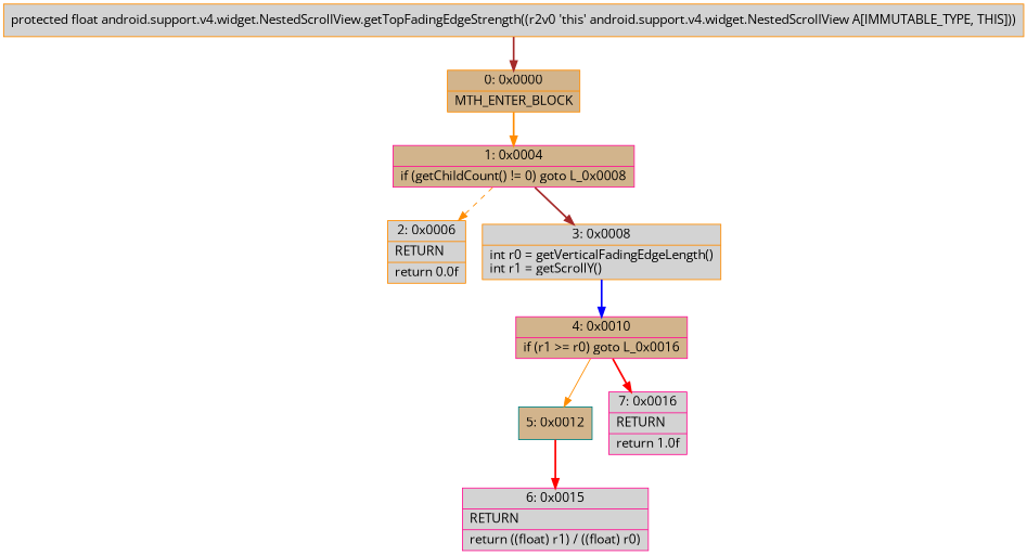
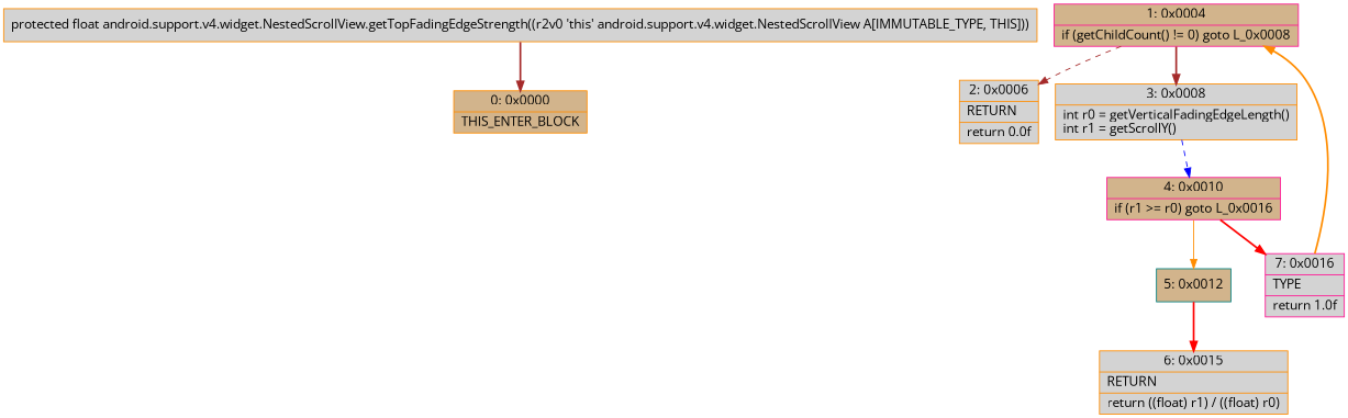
  digraph {
    fontname="Open Sans"
    node [color=darkorange fillcolor=lightgrey fontname="Open Sans" shape=record style=filled]
    edge [color=darkorange fontname="Open Sans" style=bold]
-   n1 [fillcolor=tan label="{0\:\ 0x0000|MTH_ENTER_BLOCK\l}"]
+   n1 [fillcolor=tan label="{0\:\ 0x0000|THIS_ENTER_BLOCK\l}"]
    n2 [color=deeppink fillcolor=tan label="{1\:\ 0x0004|if (getChildCount() != 0) goto L_0x0008\l}"]
    n3 [label="{2\:\ 0x0006|RETURN\l|return 0.0f\l}"]
    n4 [label="{3\:\ 0x0008|int r0 = getVerticalFadingEdgeLength()\lint r1 = getScrollY()\l}"]
    n5 [color=deeppink fillcolor=tan label="{4\:\ 0x0010|if (r1 \>= r0) goto L_0x0016\l}"]
    n6 [color=teal fillcolor=tan label="{5\:\ 0x0012}"]
-   n7 [color=deeppink label="{7\:\ 0x0016|RETURN\l|return 1.0f\l}"]
-   n8 [color=deeppink label="{6\:\ 0x0015|RETURN\l|return ((float) r1) \/ ((float) r0)\l}"]
+   n7 [color=deeppink label="{7\:\ 0x0016|TYPE\l|return 1.0f\l}"]
+   n8 [label="{6\:\ 0x0015|RETURN\l|return ((float) r1) \/ ((float) r0)\l}"]
    n9 [label="{protected float android.support.v4.widget.NestedScrollView.getTopFadingEdgeStrength((r2v0 'this' android.support.v4.widget.NestedScrollView A[IMMUTABLE_TYPE, THIS])) }"]
-   n1 -> n2
-   n2 -> n3 [style=dashed]
+   n7 -> n2
+   n2 -> n3 [color=brown style=dashed]
    n2 -> n4 [color=brown]
-   n4 -> n5 [color=blue]
+   n4 -> n5 [color=blue style=dashed]
    n5 -> n6 [style=solid]
    n5 -> n7 [color=red]
    n6 -> n8 [color=red]
    n9 -> n1 [color=brown]
  }
